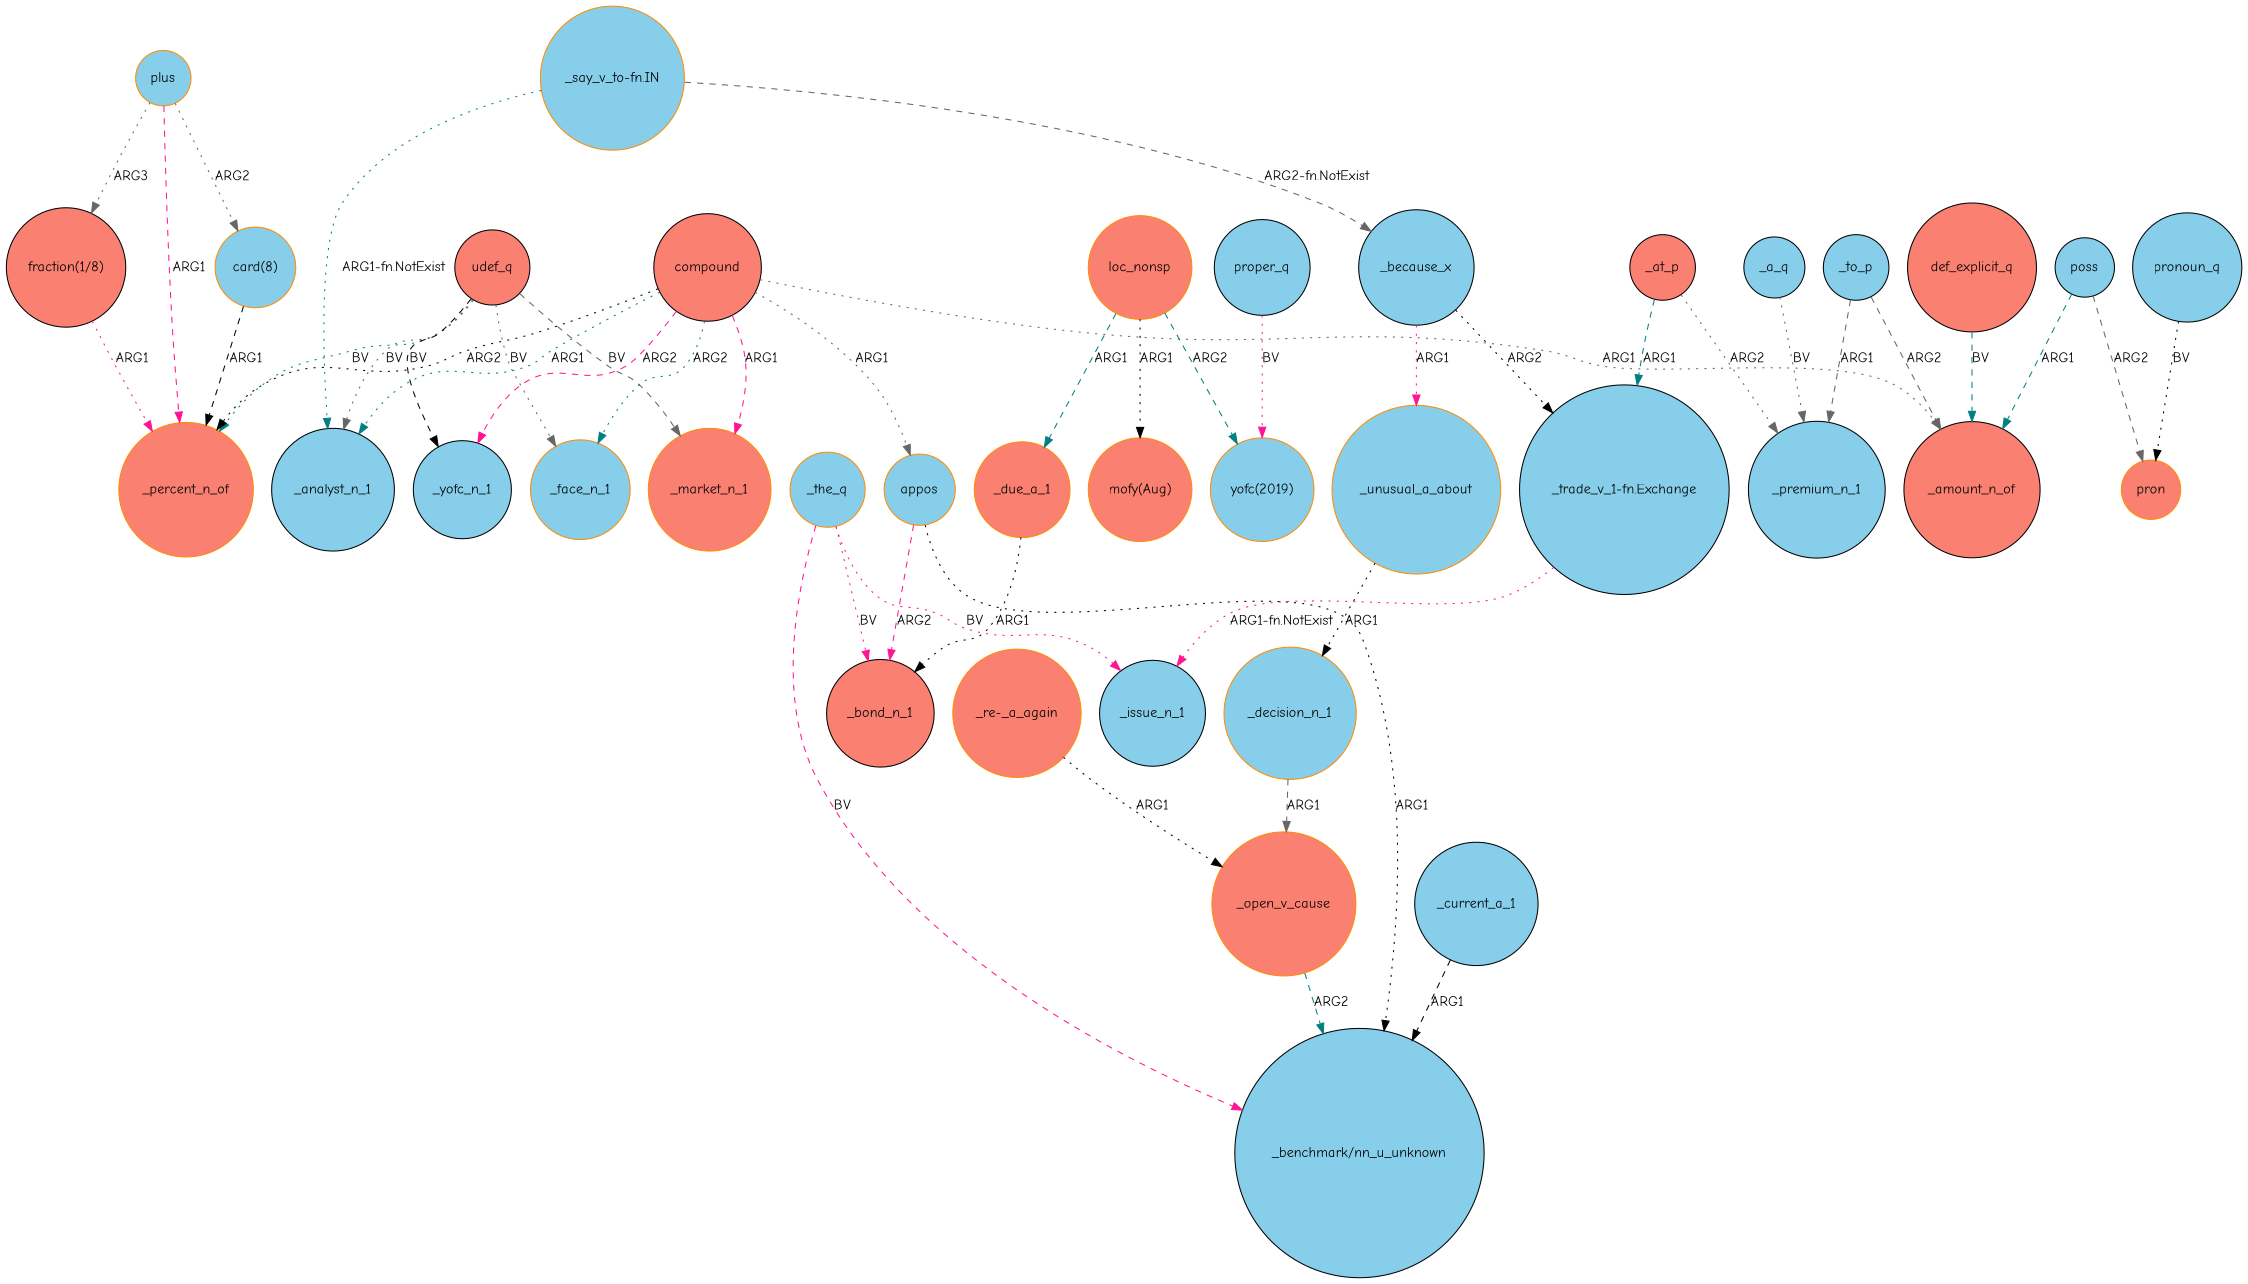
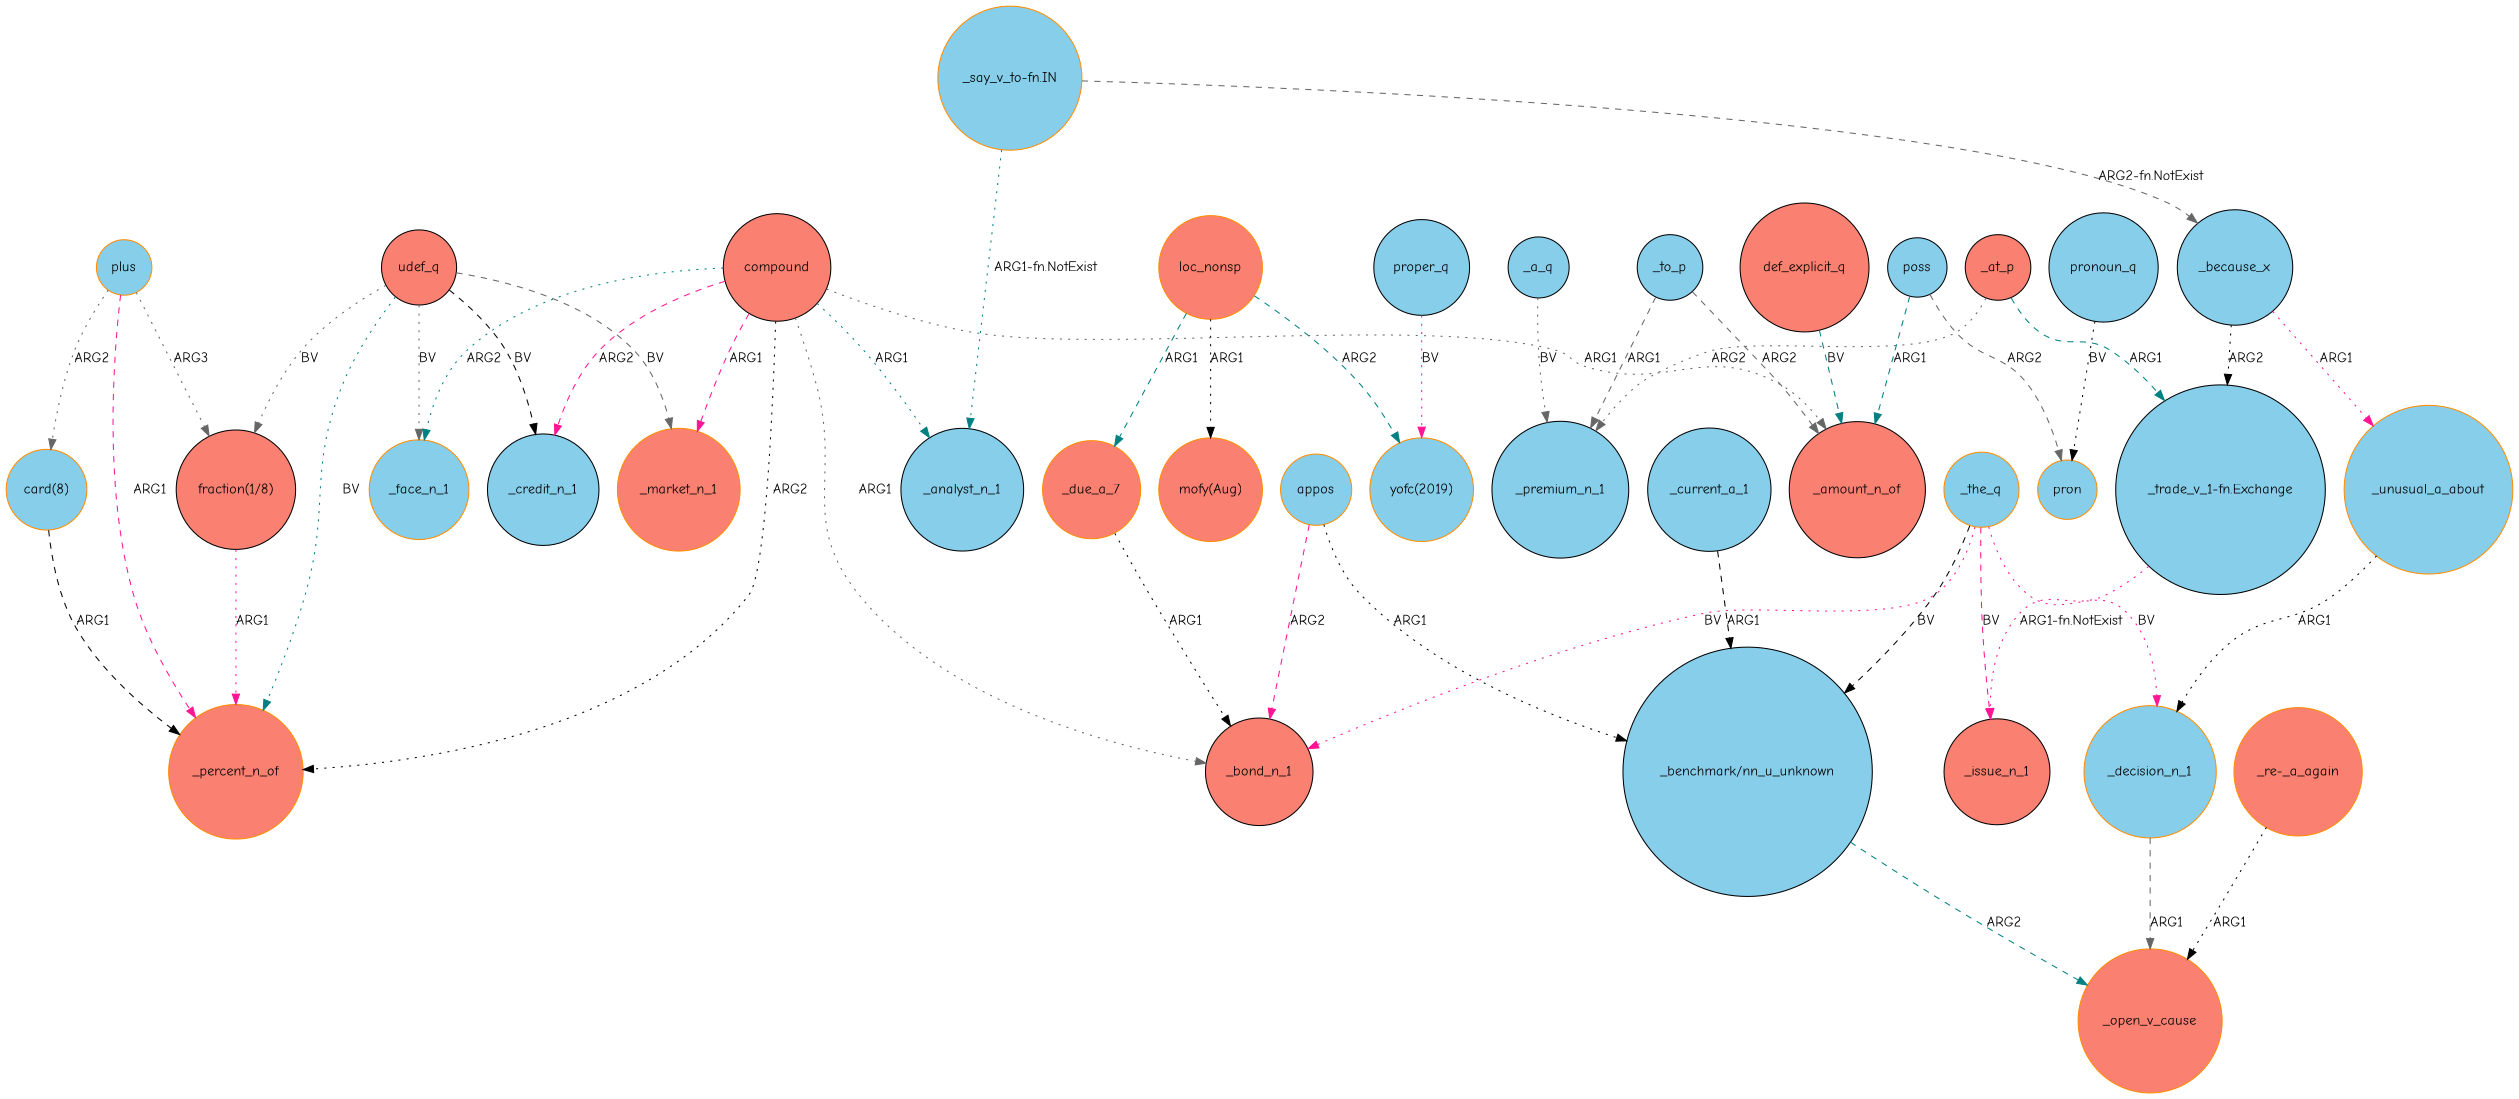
  digraph {
    fontname="Comic Neue"
    node [color=black fillcolor=skyblue fontname="Comic Neue" shape=circle style=filled]
    edge [color=gray40 fontname="Comic Neue" style=dotted]
    plus [color=darkorange]
    "card(8)" [color=darkorange]
    _percent_n_of [color=darkorange fillcolor=salmon]
    "fraction(1/8)" [fillcolor=salmon]
    loc_nonsp [color=darkorange fillcolor=salmon]
    "yofc(2019)" [color=darkorange]
-   _due_a_1 [color=darkorange fillcolor=salmon]
+   _due_a_1 [color=darkorange fillcolor=salmon label=_due_a_7]
    "mofy(Aug)" [color=darkorange fillcolor=salmon]
    _bond_n_1 [fillcolor=salmon]
    proper_q
    _a_q
    _premium_n_1
    _at_p [fillcolor=salmon]
    "_trade_v_1-fn.Exchange"
-   _issue_n_1
+   _issue_n_1 [fillcolor=salmon]
    udef_q [fillcolor=salmon]
    _face_n_1 [color=darkorange]
    _analyst_n_1
-   _credit_n_1 [label=_yofc_n_1]
+   _credit_n_1
    _market_n_1 [color=darkorange fillcolor=salmon]
    "_say_v_to-fn.IN" [color=darkorange]
    _because_x
    _unusual_a_about [color=darkorange]
    _to_p
    _amount_n_of [fillcolor=salmon]
    _decision_n_1 [color=darkorange]
    poss
-   pron [color=darkorange fillcolor=salmon]
+   pron [color=darkorange]
    compound [fillcolor=salmon]
    appos [color=darkorange]
    "_benchmark/nn_u_unknown"
    _the_q [color=darkorange]
    _open_v_cause [color=darkorange fillcolor=salmon]
    def_explicit_q [fillcolor=salmon]
    "_re-_a_again" [color=darkorange fillcolor=salmon]
    pronoun_q
    _current_a_1
    plus -> "card(8)" [label=ARG2]
    plus -> _percent_n_of [color=deeppink label=ARG1 style=dashed]
    plus -> "fraction(1/8)" [label=ARG3]
    "card(8)" -> _percent_n_of [color=black label=ARG1 style=dashed]
    "fraction(1/8)" -> _percent_n_of [color=deeppink label=ARG1]
    loc_nonsp -> "yofc(2019)" [color=teal label=ARG2 style=dashed]
    loc_nonsp -> _due_a_1 [color=teal label=ARG1 style=dashed]
    loc_nonsp -> "mofy(Aug)" [color=black label=ARG1]
    _due_a_1 -> _bond_n_1 [color=black label=ARG1]
    proper_q -> "yofc(2019)" [color=deeppink label=BV]
    _a_q -> _premium_n_1 [label=BV]
    _at_p -> _premium_n_1 [label=ARG2]
    _at_p -> "_trade_v_1-fn.Exchange" [color=teal label=ARG1 style=dashed]
    "_trade_v_1-fn.Exchange" -> _issue_n_1 [color=deeppink label="ARG1-fn.NotExist"]
    udef_q -> _percent_n_of [color=teal label=BV]
    udef_q -> _face_n_1 [label=BV]
-   udef_q -> _analyst_n_1 [label=BV]
+   udef_q -> "fraction(1/8)" [label=BV]
    udef_q -> _credit_n_1 [color=black label=BV style=dashed]
    udef_q -> _market_n_1 [label=BV style=dashed]
    "_say_v_to-fn.IN" -> _analyst_n_1 [color=teal label="ARG1-fn.NotExist"]
    "_say_v_to-fn.IN" -> _because_x [label="ARG2-fn.NotExist" style=dashed]
    _because_x -> "_trade_v_1-fn.Exchange" [color=black label=ARG2]
    _because_x -> _unusual_a_about [color=deeppink label=ARG1]
    _unusual_a_about -> _decision_n_1 [color=black label=ARG1]
    _to_p -> _premium_n_1 [label=ARG1 style=dashed]
    _to_p -> _amount_n_of [label=ARG2 style=dashed]
    _decision_n_1 -> _open_v_cause [label=ARG1 style=dashed]
    poss -> _amount_n_of [color=teal label=ARG1 style=dashed]
    poss -> pron [label=ARG2 style=dashed]
    compound -> _percent_n_of [color=black label=ARG2]
-   compound -> appos [label=ARG1]
+   compound -> _bond_n_1 [label=ARG1]
    compound -> _face_n_1 [color=teal label=ARG2]
    compound -> _analyst_n_1 [color=teal label=ARG1]
    compound -> _credit_n_1 [color=deeppink label=ARG2 style=dashed]
    compound -> _market_n_1 [color=deeppink label=ARG1 style=dashed]
    compound -> _amount_n_of [label=ARG1]
    appos -> _bond_n_1 [color=deeppink label=ARG2 style=dashed]
    appos -> "_benchmark/nn_u_unknown" [color=black label=ARG1]
    _the_q -> _bond_n_1 [color=deeppink label=BV]
-   _the_q -> _issue_n_1 [color=deeppink label=BV]
-   _the_q -> "_benchmark/nn_u_unknown" [color=deeppink label=BV style=dashed]
-   _open_v_cause -> "_benchmark/nn_u_unknown" [color=teal label=ARG2 style=dashed]
+   _the_q -> _issue_n_1 [color=deeppink label=BV style=dashed]
+   _the_q -> _decision_n_1 [color=deeppink label=BV]
+   _the_q -> "_benchmark/nn_u_unknown" [color=black label=BV style=dashed]
+   "_benchmark/nn_u_unknown" -> _open_v_cause [color=teal label=ARG2 style=dashed]
    def_explicit_q -> _amount_n_of [color=teal label=BV style=dashed]
    "_re-_a_again" -> _open_v_cause [color=black label=ARG1]
    pronoun_q -> pron [color=black label=BV]
    _current_a_1 -> "_benchmark/nn_u_unknown" [color=black label=ARG1 style=dashed]
  }
